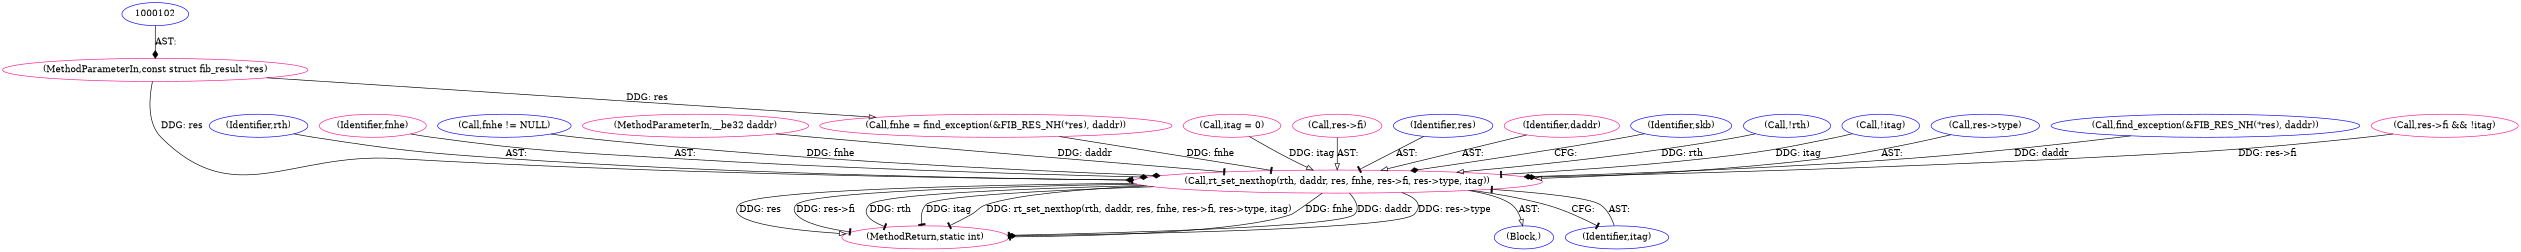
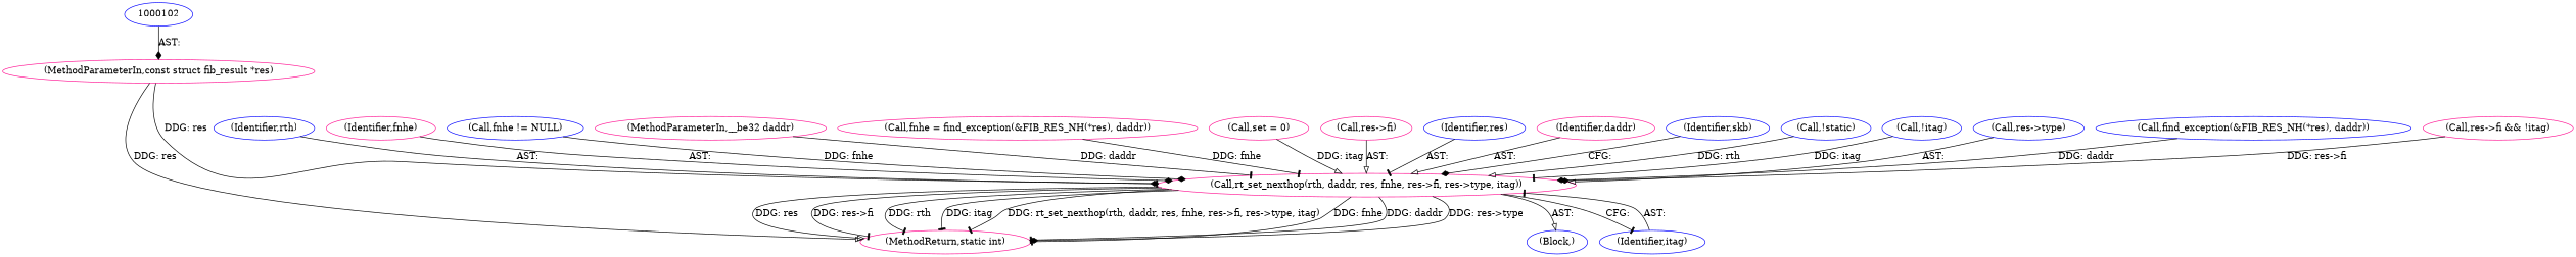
  digraph {
    node [color=blue]
    edge [arrowhead=tee]
    n1 [color=deeppink label="(MethodParameterIn,const struct fib_result *res)"]
    n2 [color=deeppink label="(Call,rt_set_nexthop(rth, daddr, res, fnhe, res->fi, res->type, itag))"]
    n3 [color=deeppink label="(MethodReturn,static int)"]
    n4 [label="(Block,)"]
    n5 [label="(Identifier,itag)"]
    1000102
    n7 [label="(Identifier,rth)"]
    n8 [color=deeppink label="(Identifier,fnhe)"]
    n9 [label="(Call,fnhe != NULL)"]
    n10 [color=deeppink label="(MethodParameterIn,__be32 daddr)"]
    n11 [color=deeppink label="(Call,fnhe = find_exception(&FIB_RES_NH(*res), daddr))"]
-   n12 [color=deeppink label="(Call,itag = 0)"]
+   n12 [color=deeppink label="(Call,set = 0)"]
    n13 [color=deeppink label="(Call,res->fi)"]
    n14 [label="(Identifier,res)"]
    n15 [color=deeppink label="(Identifier,daddr)"]
    n16 [label="(Identifier,skb)"]
-   n17 [label="(Call,!rth)"]
+   n17 [label="(Call,!static)"]
    n18 [label="(Call,!itag)"]
    n19 [label="(Call,res->type)"]
    n20 [label="(Call,find_exception(&FIB_RES_NH(*res), daddr))"]
    n21 [color=deeppink label="(Call,res->fi && !itag)"]
    n1 -> n2 [arrowhead=diamond label="DDG: res"]
-   n1 -> n11 [arrowhead=onormal label="DDG: res"]
+   n1 -> n3 [arrowhead=onormal label="DDG: res"]
    n2 -> n3 [arrowhead=onormal label="DDG: res"]
    n2 -> n3 [label="DDG: res->fi"]
    n2 -> n3 [label="DDG: rth"]
    n2 -> n3 [label="DDG: itag"]
    n2 -> n3 [label="DDG: rt_set_nexthop(rth, daddr, res, fnhe, res->fi, res->type, itag)"]
    n2 -> n3 [label="DDG: fnhe"]
    n2 -> n3 [label="DDG: daddr"]
    n2 -> n3 [arrowhead=diamond label="DDG: res->type"]
    n2 -> n4 [arrowhead=onormal label="AST: "]
    n2 -> n5 [label="CFG: "]
    n5 -> n2 [label="AST: "]
    1000102 -> n1 [arrowhead=diamond label="AST: "]
    n7 -> n2 [label="AST: "]
    n8 -> n2 [arrowhead=diamond label="AST: "]
    n9 -> n2 [arrowhead=diamond label="DDG: fnhe"]
    n10 -> n2 [label="DDG: daddr"]
    n11 -> n2 [label="DDG: fnhe"]
    n12 -> n2 [arrowhead=onormal label="DDG: itag"]
    n13 -> n2 [arrowhead=onormal label="AST: "]
    n14 -> n2 [label="AST: "]
    n15 -> n2 [arrowhead=onormal label="AST: "]
    n16 -> n2 [arrowhead=diamond label="CFG: "]
    n17 -> n2 [arrowhead=onormal label="DDG: rth"]
    n18 -> n2 [label="DDG: itag"]
    n19 -> n2 [arrowhead=onormal label="AST: "]
    n20 -> n2 [arrowhead=diamond label="DDG: daddr"]
    n21 -> n2 [arrowhead=diamond label="DDG: res->fi"]
  }
